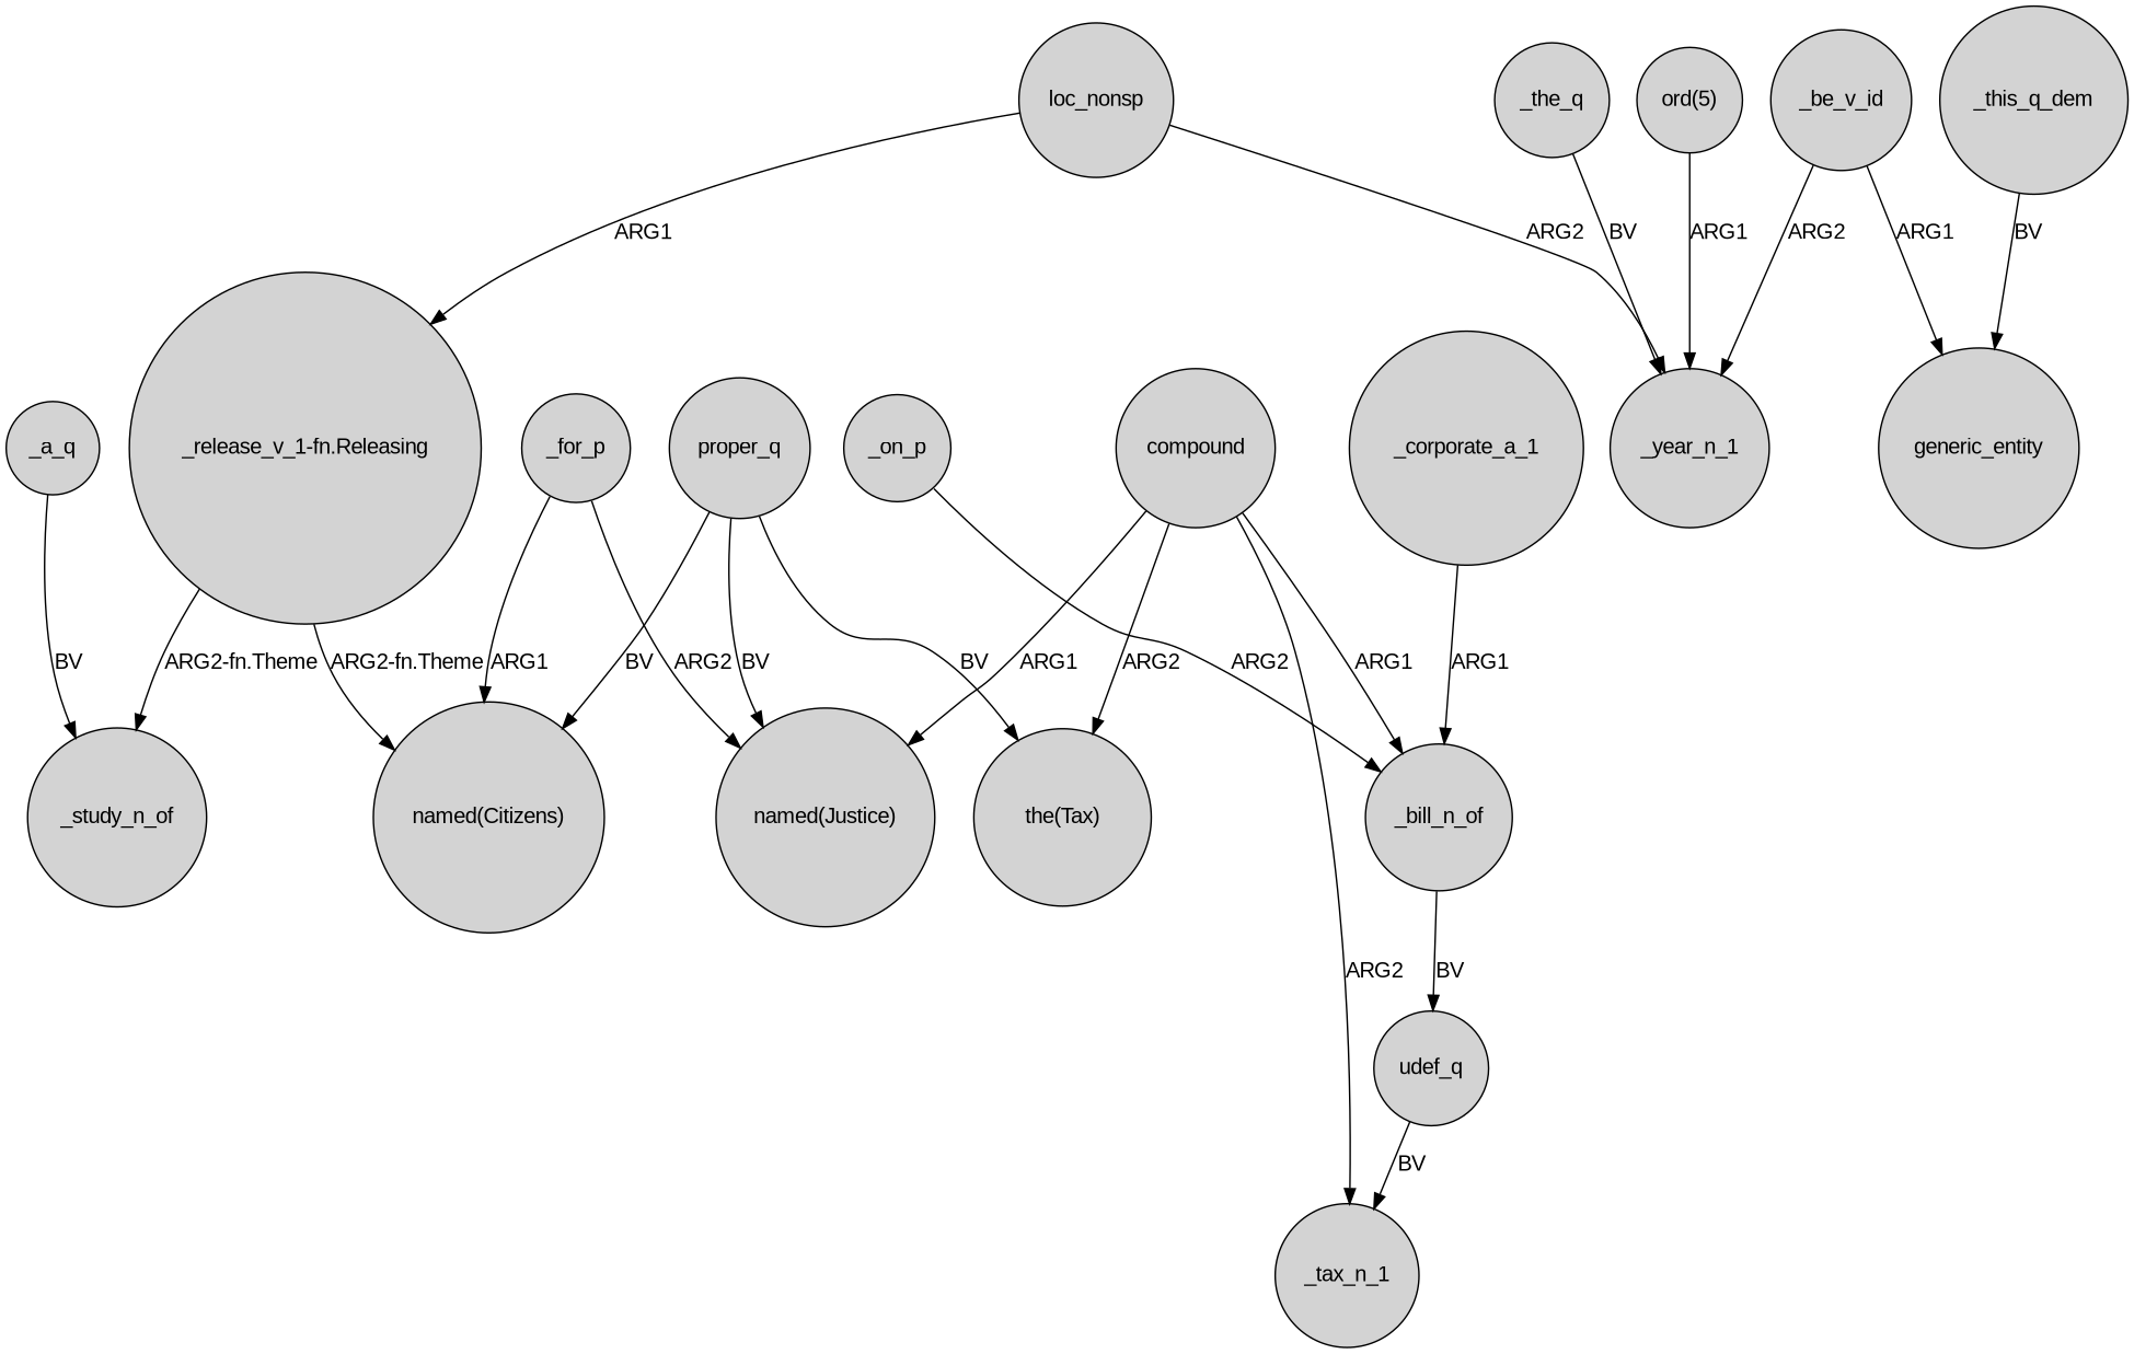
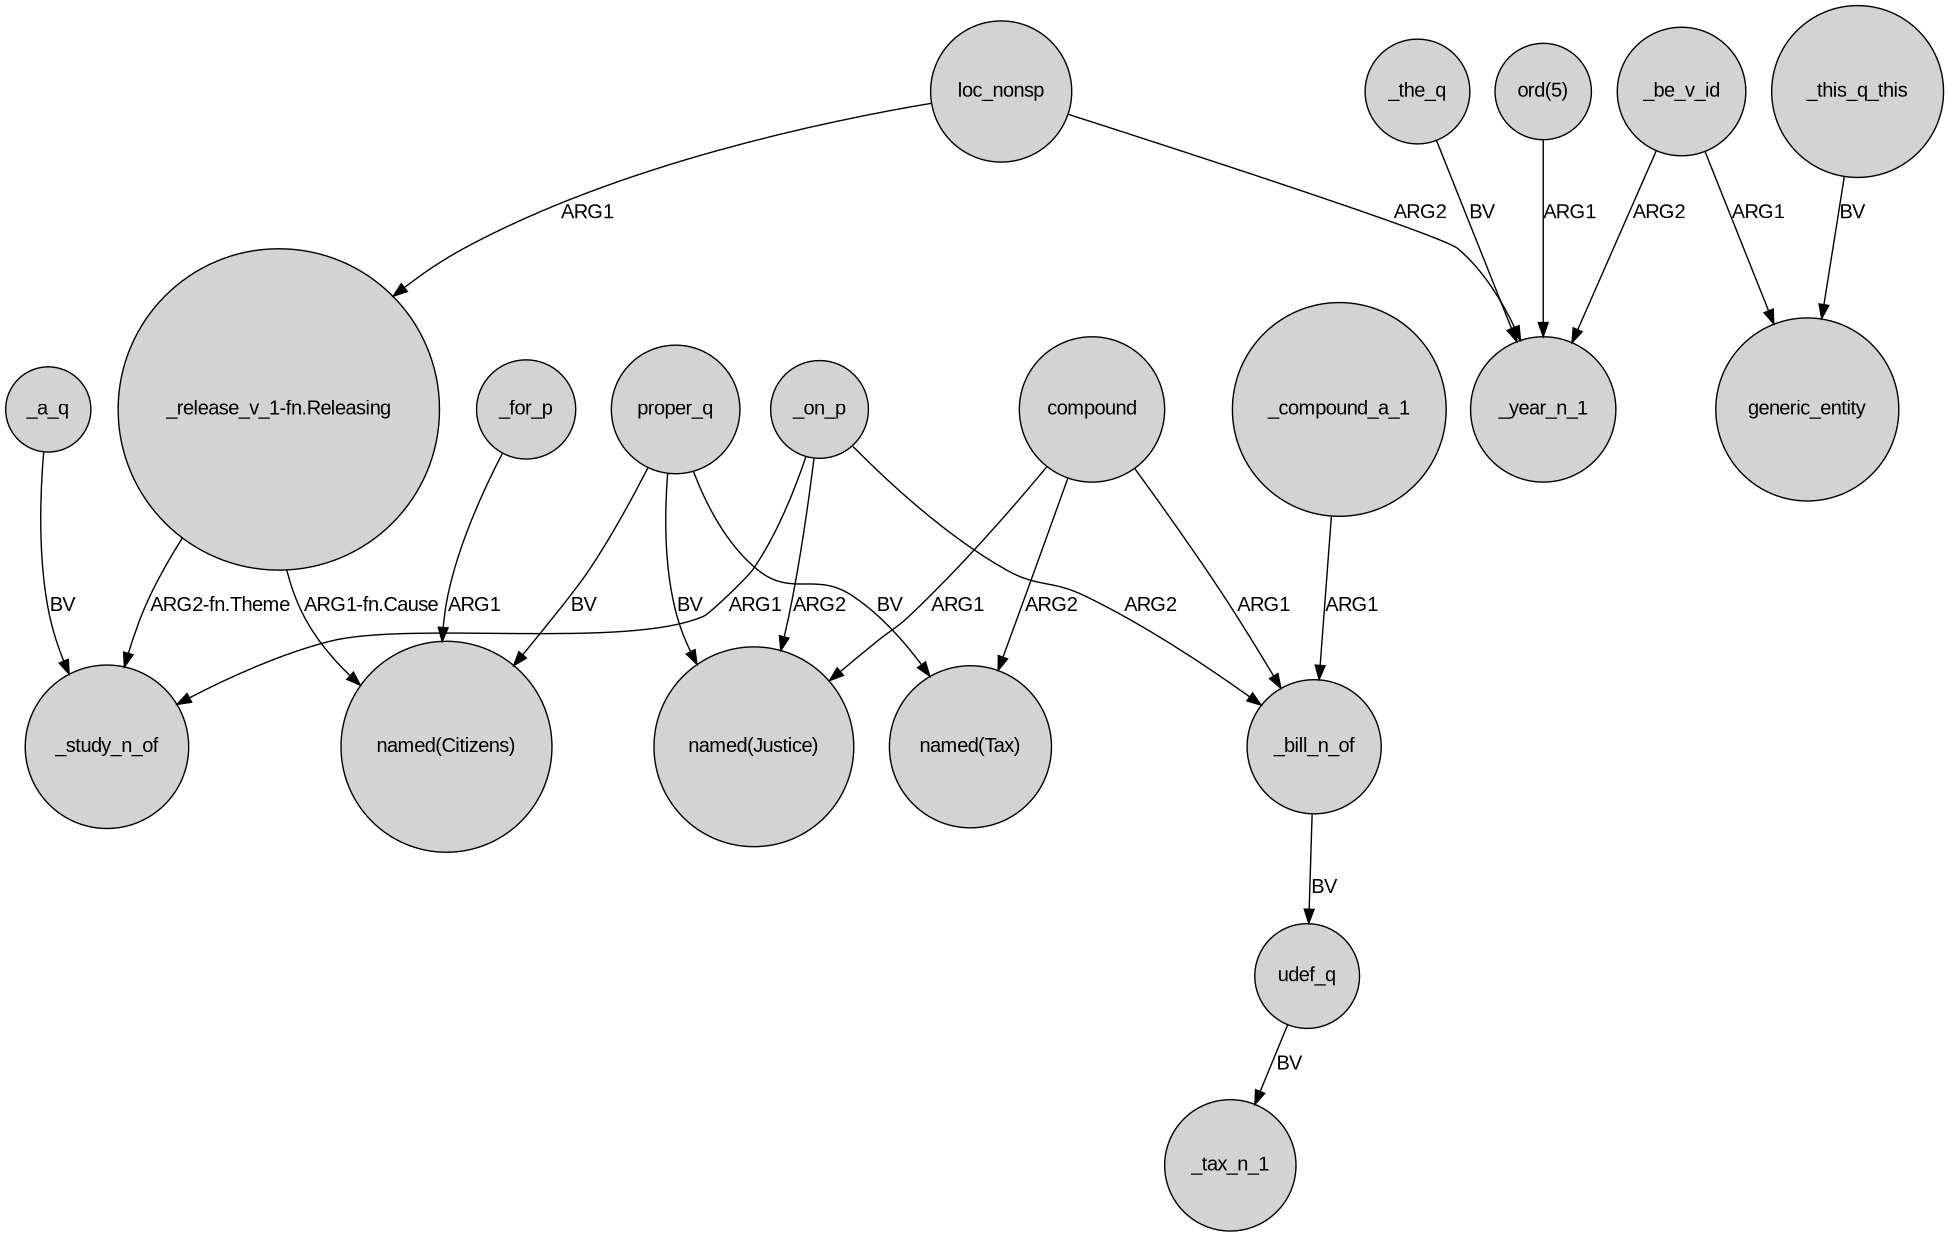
  digraph {
    fontname="Liberation Sans"
    node [fontname="Liberation Sans" shape=circle style=filled]
    edge [fontname="Liberation Sans"]
    _for_p
    "named(Citizens)"
    "named(Justice)"
    _a_q
    _study_n_of
    compound
    _bill_n_of
    _tax_n_1
-   "named(Tax)" [label="the(Tax)"]
+   "named(Tax)"
    udef_q
    "_release_v_1-fn.Releasing"
    _be_v_id
    _year_n_1
    generic_entity
    loc_nonsp
    proper_q
-   _this_q_dem
-   _corporate_a_1
+   _this_q_dem [label=_this_q_this]
+   _corporate_a_1 [label=_compound_a_1]
    _the_q
    _on_p
    "ord(5)"
    _for_p -> "named(Citizens)" [label=ARG1]
-   _for_p -> "named(Justice)" [label=ARG2]
+   _on_p -> "named(Justice)" [label=ARG2]
    _a_q -> _study_n_of [label=BV]
    compound -> "named(Justice)" [label=ARG1]
    compound -> _bill_n_of [label=ARG1]
-   compound -> _tax_n_1 [label=ARG2]
    compound -> "named(Tax)" [label=ARG2]
    _bill_n_of -> udef_q [label=BV]
    udef_q -> _tax_n_1 [label=BV]
-   "_release_v_1-fn.Releasing" -> "named(Citizens)" [label="ARG2-fn.Theme"]
+   "_release_v_1-fn.Releasing" -> "named(Citizens)" [label="ARG1-fn.Cause"]
    "_release_v_1-fn.Releasing" -> _study_n_of [label="ARG2-fn.Theme"]
    _be_v_id -> _year_n_1 [label=ARG2]
    _be_v_id -> generic_entity [label=ARG1]
    loc_nonsp -> "_release_v_1-fn.Releasing" [label=ARG1]
    loc_nonsp -> _year_n_1 [label=ARG2]
    proper_q -> "named(Citizens)" [label=BV]
    proper_q -> "named(Justice)" [label=BV]
    proper_q -> "named(Tax)" [label=BV]
    _this_q_dem -> generic_entity [label=BV]
    _corporate_a_1 -> _bill_n_of [label=ARG1]
    _the_q -> _year_n_1 [label=BV]
+   _on_p -> _study_n_of [label=ARG1]
    _on_p -> _bill_n_of [label=ARG2]
    "ord(5)" -> _year_n_1 [label=ARG1]
  }
